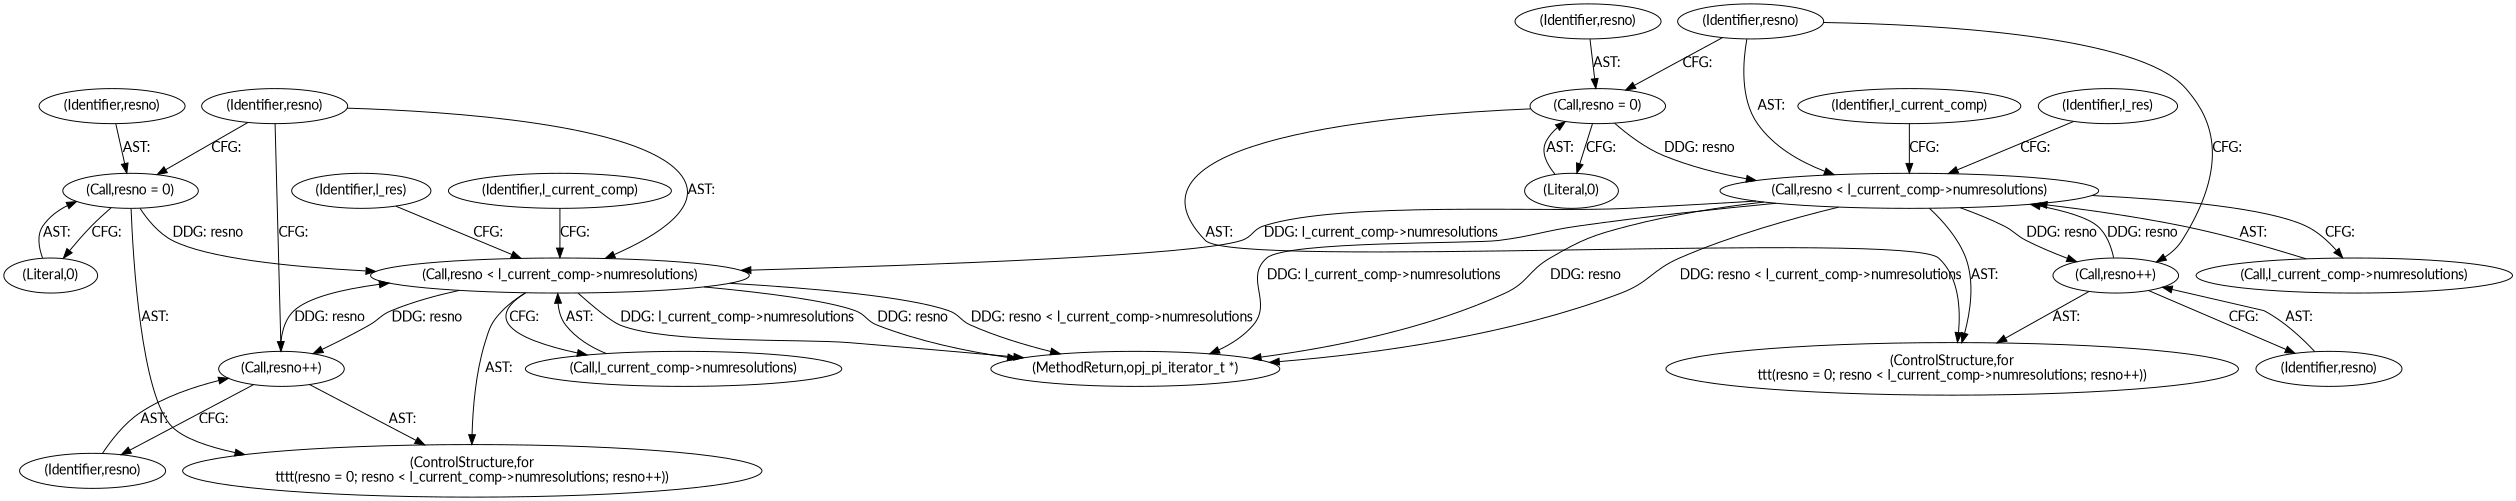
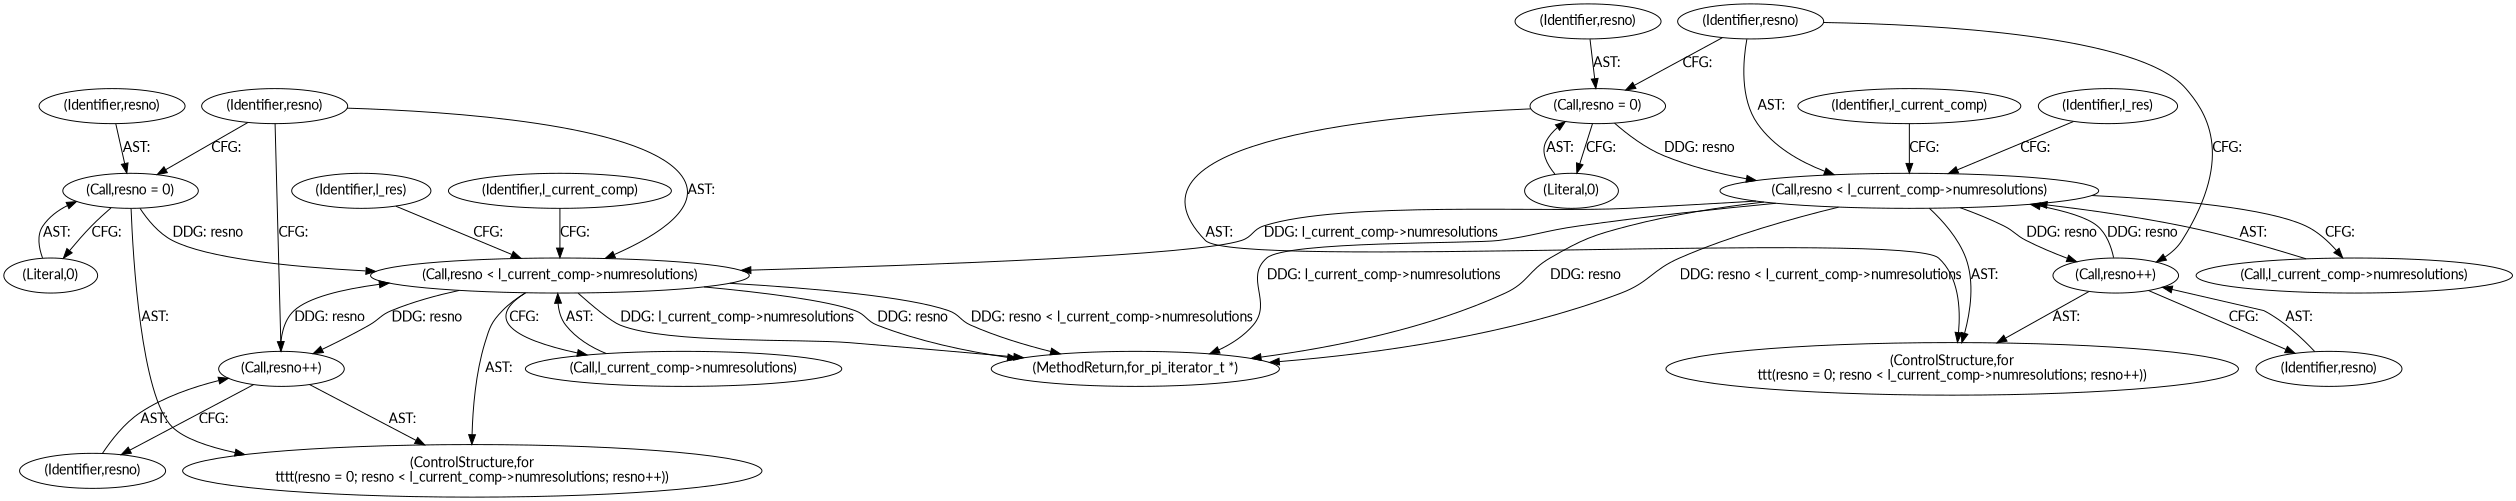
  digraph {
    fontname=Lato
    node [fontname=Lato]
    edge [fontname=Lato]
    n1 [label="(Call,resno < l_current_comp->numresolutions)"]
    n2 [label="(Call,resno++)"]
-   n3 [label="(MethodReturn,opj_pi_iterator_t *)"]
+   n3 [label="(MethodReturn,for_pi_iterator_t *)"]
    n4 [label="(ControlStructure,for\n\t\t\t\t(resno = 0; resno < l_current_comp->numresolutions; resno++))"]
    n5 [label="(Call,l_current_comp->numresolutions)"]
    n6 [label="(Identifier,resno)"]
    n7 [label="(Call,resno = 0)"]
    n8 [label="(Literal,0)"]
    n9 [label="(Call,resno < l_current_comp->numresolutions)"]
    n10 [label="(Call,resno++)"]
    n11 [label="(Call,l_current_comp->numresolutions)"]
    n12 [label="(ControlStructure,for\n\t\t\t(resno = 0; resno < l_current_comp->numresolutions; resno++))"]
    n13 [label="(Call,resno = 0)"]
    n14 [label="(Literal,0)"]
    n15 [label="(Identifier,resno)"]
    n16 [label="(Identifier,resno)"]
    n17 [label="(Identifier,l_res)"]
    n18 [label="(Identifier,resno)"]
    n19 [label="(Identifier,l_current_comp)"]
    n20 [label="(Identifier,l_res)"]
    n21 [label="(Identifier,resno)"]
    n22 [label="(Identifier,resno)"]
    n23 [label="(Identifier,l_current_comp)"]
    n1 -> n2 [label="DDG: resno"]
    n1 -> n3 [label="DDG: l_current_comp->numresolutions"]
    n1 -> n3 [label="DDG: resno"]
    n1 -> n3 [label="DDG: resno < l_current_comp->numresolutions"]
    n1 -> n4 [label="AST: "]
    n1 -> n5 [label="CFG: "]
    n2 -> n1 [label="DDG: resno"]
    n2 -> n4 [label="AST: "]
    n2 -> n6 [label="CFG: "]
    n5 -> n1 [label="AST: "]
    n6 -> n2 [label="AST: "]
    n7 -> n1 [label="DDG: resno"]
    n7 -> n4 [label="AST: "]
    n7 -> n8 [label="CFG: "]
    n8 -> n7 [label="AST: "]
    n9 -> n1 [label="DDG: l_current_comp->numresolutions"]
    n9 -> n3 [label="DDG: resno"]
    n9 -> n3 [label="DDG: resno < l_current_comp->numresolutions"]
    n9 -> n3 [label="DDG: l_current_comp->numresolutions"]
    n9 -> n10 [label="DDG: resno"]
    n9 -> n11 [label="CFG: "]
    n9 -> n12 [label="AST: "]
    n10 -> n9 [label="DDG: resno"]
    n10 -> n12 [label="AST: "]
    n10 -> n15 [label="CFG: "]
    n11 -> n9 [label="AST: "]
    n13 -> n9 [label="DDG: resno"]
    n13 -> n12 [label="AST: "]
    n13 -> n14 [label="CFG: "]
    n14 -> n13 [label="AST: "]
    n15 -> n10 [label="AST: "]
    n16 -> n1 [label="AST: "]
    n16 -> n2 [label="CFG: "]
    n16 -> n7 [label="CFG: "]
    n17 -> n1 [label="CFG: "]
    n18 -> n9 [label="AST: "]
    n18 -> n10 [label="CFG: "]
    n18 -> n13 [label="CFG: "]
    n19 -> n9 [label="CFG: "]
    n20 -> n9 [label="CFG: "]
    n21 -> n13 [label="AST: "]
    n22 -> n7 [label="AST: "]
    n23 -> n1 [label="CFG: "]
  }
